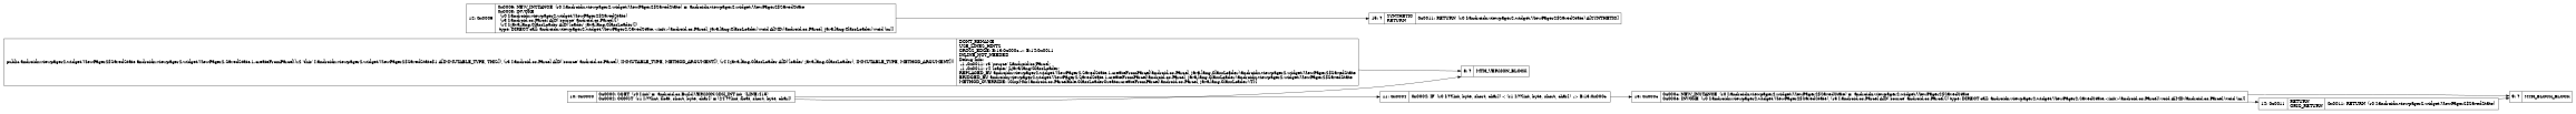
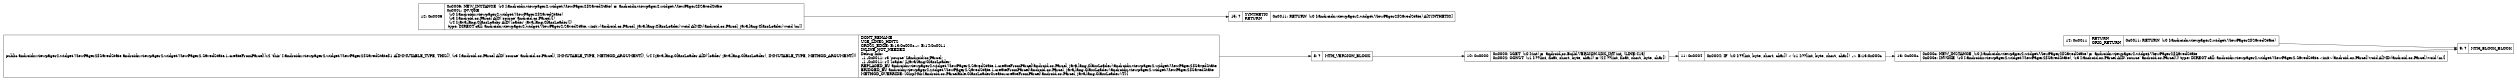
  digraph {
    rankdir=LR
    node [shape=record]
    n1 [label="{8\:\ ?|MTH_VERSION_BLOCK\l}"]
    n2 [label="{10\:\ 0x0000|0x0000: SGET  (r0 I:int) =  android.os.Build.VERSION.SDK_INT int  (LINE:415)\l0x0002: CONST  (r1 I:??[int, float, short, byte, char]) = (24 ??[int, float, short, byte, char]) \l}"]
    n3 [label="{11\:\ 0x0004|0x0004: IF  (r0 I:??[int, byte, short, char]) \< (r1 I:??[int, byte, short, char])  \-\> B:13:0x000c \l}"]
    n4 [label="{13\:\ 0x000c|0x000c: NEW_INSTANCE  (r0 I:androidx.viewpager2.widget.ViewPager2$SavedState) =  androidx.viewpager2.widget.ViewPager2$SavedState \l0x000e: INVOKE  (r0 I:androidx.viewpager2.widget.ViewPager2$SavedState), (r3 I:android.os.Parcel A[D('source' android.os.Parcel)]) type: DIRECT call: androidx.viewpager2.widget.ViewPager2.SavedState.\<init\>(android.os.Parcel):void A[MD:(android.os.Parcel):void (m)]\l}"]
-   n5 [label="{12\:\ 0x0006|0x0006: NEW_INSTANCE  (r0 I:androidx.viewpager2.widget.ViewPager2$SavedState) =  androidx.viewpager2.widget.ViewPager2$SavedState \l0x0008: INVOKE  \l  (r0 I:androidx.viewpager2.widget.ViewPager2$SavedState)\l  (r3 I:android.os.Parcel A[D('source' android.os.Parcel)])\l  (r4 I:java.lang.ClassLoader A[D('loader' java.lang.ClassLoader)])\l type: DIRECT call: androidx.viewpager2.widget.ViewPager2.SavedState.\<init\>(android.os.Parcel, java.lang.ClassLoader):void A[MD:(android.os.Parcel, java.lang.ClassLoader):void (m)]\l}"]
+   n5 [label="{12\:\ 0x0006|0x0006: NEW_INSTANCE  (r0 I:androidx.viewpager2.widget.ViewPager2$SavedState) =  androidx.viewpager2.widget.ViewPager2$SavedState \l0x0001: INVOKE  \l  (r0 I:androidx.viewpager2.widget.ViewPager2$SavedState)\l  (r3 I:android.os.Parcel A[D('source' android.os.Parcel)])\l  (r4 I:java.lang.ClassLoader A[D('loader' java.lang.ClassLoader)])\l type: DIRECT call: androidx.viewpager2.widget.ViewPager2.SavedState.\<init\>(android.os.Parcel, java.lang.ClassLoader):void A[MD:(android.os.Parcel, java.lang.ClassLoader):void (m)]\l}"]
    n6 [label="{15\:\ ?|SYNTHETIC\lRETURN\l|0x0011: RETURN  (r0 I:androidx.viewpager2.widget.ViewPager2$SavedState) A[SYNTHETIC]\l}"]
    n7 [label="{9\:\ ?|MTH_BLOCK_BLOCK\l}"]
    n8 [label="{14\:\ 0x0011|RETURN\lORIG_RETURN\l|0x0011: RETURN  (r0 I:androidx.viewpager2.widget.ViewPager2$SavedState) \l}"]
    n9 [label="{public androidx.viewpager2.widget.ViewPager2$SavedState androidx.viewpager2.widget.ViewPager2.SavedState.1.createFromParcel((r2 'this' I:androidx.viewpager2.widget.ViewPager2$SavedState$1 A[IMMUTABLE_TYPE, THIS]), (r3 I:android.os.Parcel A[D('source' android.os.Parcel), IMMUTABLE_TYPE, METHOD_ARGUMENT]), (r4 I:java.lang.ClassLoader A[D('loader' java.lang.ClassLoader), IMMUTABLE_TYPE, METHOD_ARGUMENT]))  | DONT_RENAME\lUSE_LINES_HINTS\lCROSS_EDGE: B:13:0x000c \-\> B:14:0x0011\lINLINE_NOT_NEEDED\lDebug Info:\l  \-1 \-0x0011: r3 'source' Landroid\/os\/Parcel;\l  \-1 \-0x0011: r4 'loader' Ljava\/lang\/ClassLoader;\lREPLACED_BY: androidx.viewpager2.widget.ViewPager2.SavedState.1.createFromParcel(android.os.Parcel, java.lang.ClassLoader):androidx.viewpager2.widget.ViewPager2$SavedState\lBRIDGED_BY: androidx.viewpager2.widget.ViewPager2.SavedState.1.createFromParcel(android.os.Parcel, java.lang.ClassLoader):androidx.viewpager2.widget.ViewPager2$SavedState\lMETHOD_OVERRIDE: [ClspMth\{android.os.Parcelable.ClassLoaderCreator.createFromParcel(android.os.Parcel, java.lang.ClassLoader):T\}]\l}"]
-   n2 -> n1
+   n1 -> n2
    n2 -> n3
    n3 -> n4
    n4 -> n7
-   n4 -> n8
    n5 -> n6
    n8 -> n7
    n9 -> n1
  }
